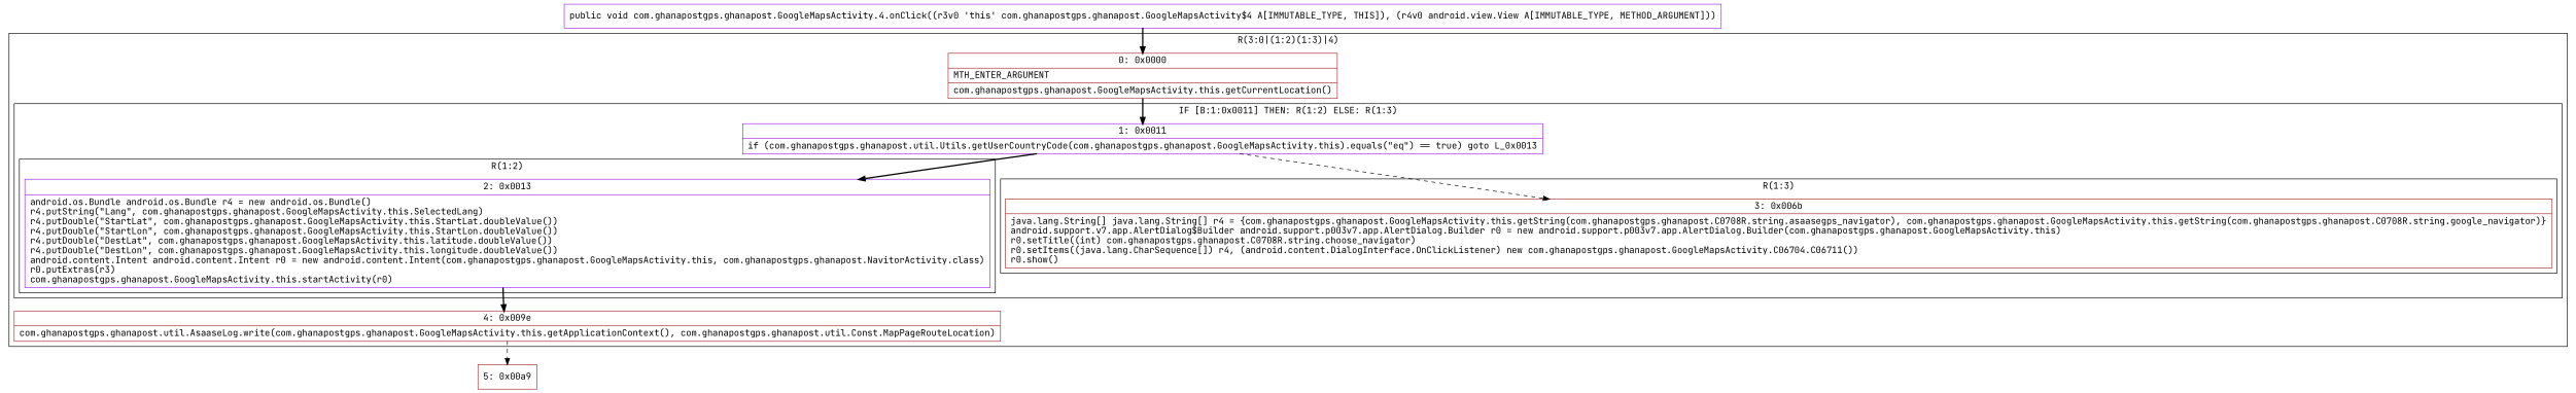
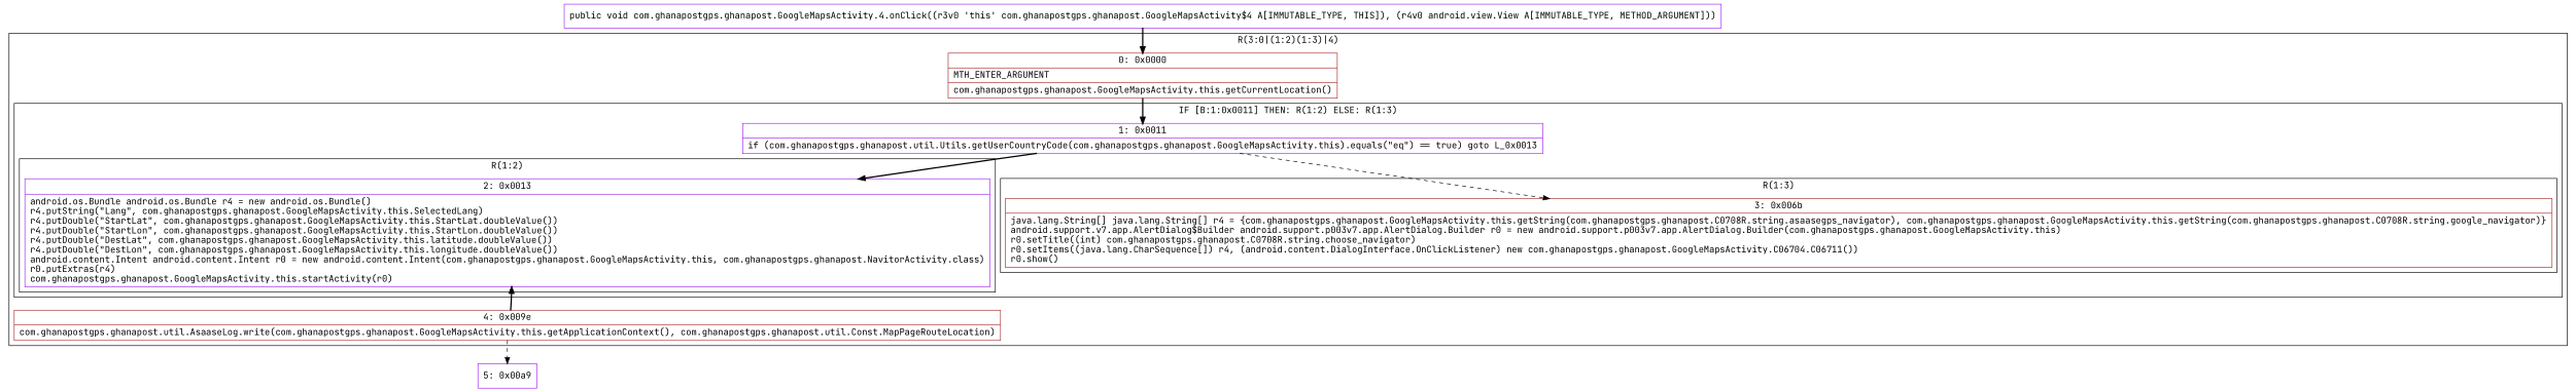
  digraph {
    fontname="JetBrains Mono"
    node [color=purple fontname="JetBrains Mono" shape=record]
    edge [fontname="JetBrains Mono" style=bold]
-   n1 [label="{2\:\ 0x0013|android.os.Bundle android.os.Bundle r4 = new android.os.Bundle()\lr4.putString(\"Lang\", com.ghanapostgps.ghanapost.GoogleMapsActivity.this.SelectedLang)\lr4.putDouble(\"StartLat\", com.ghanapostgps.ghanapost.GoogleMapsActivity.this.StartLat.doubleValue())\lr4.putDouble(\"StartLon\", com.ghanapostgps.ghanapost.GoogleMapsActivity.this.StartLon.doubleValue())\lr4.putDouble(\"DestLat\", com.ghanapostgps.ghanapost.GoogleMapsActivity.this.latitude.doubleValue())\lr4.putDouble(\"DestLon\", com.ghanapostgps.ghanapost.GoogleMapsActivity.this.longitude.doubleValue())\landroid.content.Intent android.content.Intent r0 = new android.content.Intent(com.ghanapostgps.ghanapost.GoogleMapsActivity.this, com.ghanapostgps.ghanapost.NavitorActivity.class)\lr0.putExtras(r3)\lcom.ghanapostgps.ghanapost.GoogleMapsActivity.this.startActivity(r0)\l}"]
+   n1 [label="{2\:\ 0x0013|android.os.Bundle android.os.Bundle r4 = new android.os.Bundle()\lr4.putString(\"Lang\", com.ghanapostgps.ghanapost.GoogleMapsActivity.this.SelectedLang)\lr4.putDouble(\"StartLat\", com.ghanapostgps.ghanapost.GoogleMapsActivity.this.StartLat.doubleValue())\lr4.putDouble(\"StartLon\", com.ghanapostgps.ghanapost.GoogleMapsActivity.this.StartLon.doubleValue())\lr4.putDouble(\"DestLat\", com.ghanapostgps.ghanapost.GoogleMapsActivity.this.latitude.doubleValue())\lr4.putDouble(\"DestLon\", com.ghanapostgps.ghanapost.GoogleMapsActivity.this.longitude.doubleValue())\landroid.content.Intent android.content.Intent r0 = new android.content.Intent(com.ghanapostgps.ghanapost.GoogleMapsActivity.this, com.ghanapostgps.ghanapost.NavitorActivity.class)\lr0.putExtras(r4)\lcom.ghanapostgps.ghanapost.GoogleMapsActivity.this.startActivity(r0)\l}"]
    n2 [color=brown label="{3\:\ 0x006b|java.lang.String[] java.lang.String[] r4 = \{com.ghanapostgps.ghanapost.GoogleMapsActivity.this.getString(com.ghanapostgps.ghanapost.C0708R.string.asaasegps_navigator), com.ghanapostgps.ghanapost.GoogleMapsActivity.this.getString(com.ghanapostgps.ghanapost.C0708R.string.google_navigator)\}\landroid.support.v7.app.AlertDialog$Builder android.support.p003v7.app.AlertDialog.Builder r0 = new android.support.p003v7.app.AlertDialog.Builder(com.ghanapostgps.ghanapost.GoogleMapsActivity.this)\lr0.setTitle((int) com.ghanapostgps.ghanapost.C0708R.string.choose_navigator)\lr0.setItems((java.lang.CharSequence[]) r4, (android.content.DialogInterface.OnClickListener) new com.ghanapostgps.ghanapost.GoogleMapsActivity.C06704.C06711())\lr0.show()\l}"]
    n3 [label="{1\:\ 0x0011|if (com.ghanapostgps.ghanapost.util.Utils.getUserCountryCode(com.ghanapostgps.ghanapost.GoogleMapsActivity.this).equals(\"eq\") == true) goto L_0x0013\l}"]
    n4 [color=brown label="{0\:\ 0x0000|MTH_ENTER_ARGUMENT\l|com.ghanapostgps.ghanapost.GoogleMapsActivity.this.getCurrentLocation()\l}"]
    n5 [color=brown label="{4\:\ 0x009e|com.ghanapostgps.ghanapost.util.AsaaseLog.write(com.ghanapostgps.ghanapost.GoogleMapsActivity.this.getApplicationContext(), com.ghanapostgps.ghanapost.util.Const.MapPageRouteLocation)\l}"]
-   n6 [color=brown label="{5\:\ 0x00a9}"]
+   n6 [label="{5\:\ 0x00a9}"]
    n7 [label="{public void com.ghanapostgps.ghanapost.GoogleMapsActivity.4.onClick((r3v0 'this' com.ghanapostgps.ghanapost.GoogleMapsActivity$4 A[IMMUTABLE_TYPE, THIS]), (r4v0 android.view.View A[IMMUTABLE_TYPE, METHOD_ARGUMENT])) }"]
    subgraph cluster_1 {
      label="R(3:0|(1:2)(1:3)|4)"
      n4
      n5
      subgraph cluster_2 {
        label="IF [B:1:0x0011] THEN: R(1:2) ELSE: R(1:3)"
        n3
        subgraph cluster_3 {
          label="R(1:2)"
          n1
        }
        subgraph cluster_4 {
          label="R(1:3)"
          n2
        }
      }
    }
-   n1 -> n5
+   n5 -> n1
    n3 -> n1
    n3 -> n2 [style=dashed]
    n4 -> n3
    n5 -> n6 [style=dashed]
    n7 -> n4
  }
